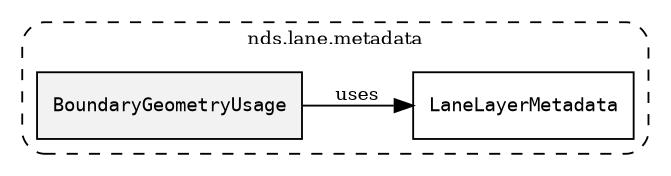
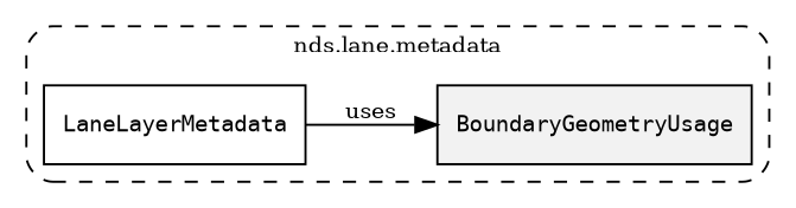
  digraph {
    fontsize=10
    rankdir=LR
    node [fontsize=10 shape=box]
    n1 [fillcolor="#0000000D" label=<<font face="monospace"><table align="center" border="0" cellspacing="0" cellpadding="0"><tr><td href="../../../content/packages/nds.lane.metadata.html#Bitmask-BoundaryGeometryUsage" title="Bitmask defined in nds.lane.metadata">BoundaryGeometryUsage</td></tr></table></font>> style=filled]
    n2 [label=<<font face="monospace"><table align="center" border="0" cellspacing="0" cellpadding="0"><tr><td href="../../../content/packages/nds.lane.metadata.html#Structure-LaneLayerMetadata" title="Structure defined in nds.lane.metadata">LaneLayerMetadata</td></tr></table></font>>]
    subgraph cluster_1 {
      label="nds.lane.metadata"
      style="dashed, rounded"
      n1
      n2
    }
-   n1 -> n2 [fontsize=10 label=uses]
+   n2 -> n1 [fontsize=10 label=uses]
  }
